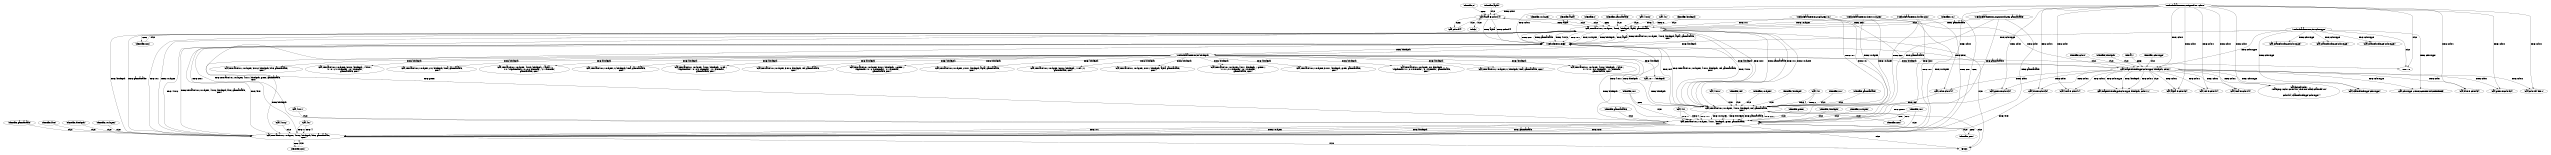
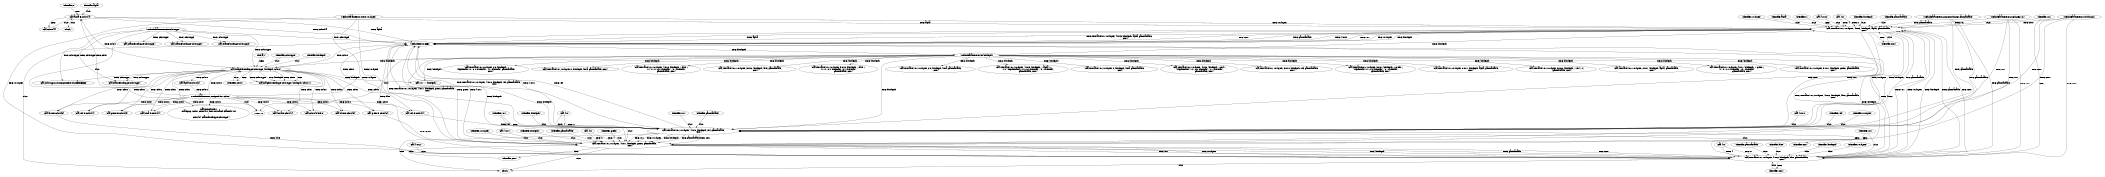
  digraph {
    n1 [label="(Call,alpha = colors[4])"]
    n2 [label="(Call,set_value(row, rowbytes, 4*x+3, bit_depth, alpha, gamma_table,\n                     conv))"]
    n3 [label="(Call,colors[4])"]
    n4 [label="(Block,)"]
    n5 [label="(MethodReturn,RET)"]
    n6 [label="(Call,set_value(row, rowbytes, 4*x+0, bit_depth, red, gamma_table,\n                     conv))"]
    n7 [label="(Block,)"]
    n8 [label="(Identifier,conv)"]
    n9 [label="(MethodParameterIn,int bit_depth)"]
    n10 [label="(Call,image_size_of_type(color_type, bit_depth, colors))"]
    n11 [label="(Call,image_size_of_type(color_type, bit_depth, colors)-1)"]
    n12 [label="(Call,red = colors[1])"]
    n13 [label="(Call,blue = colors[3])"]
    n14 [label="(Call,color_type & PNG_COLOR_MASK_PALETTE)"]
    n15 [label="(Call,1U << bit_depth)"]
    n16 [label="(Call,luma = colors[1])"]
    n17 [label="(Call,green = colors[2])"]
    n18 [label="(Call,colors[0] == 0)"]
    n19 [label="(Call,red = colors[1])"]
    n20 [label="(Identifier,colors)"]
    n21 [label="(Call,channels_of_type(color_type))"]
    n22 [label="(Call,blue = colors[3])"]
    n23 [label="(Call,alpha = colors[2])"]
    n24 [label="(Call,green = colors[2])"]
    n25 [label="(Call,fprintf(stderr,\n \"makepng: --color: count(%u) does not match channels(%u)\n\",\n\n          colors[0], channels_of_type(color_type)))"]
    n26 [label="(Call,luma = colors[1])"]
    n27 [label="(Call,set_value(row, rowbytes, 4*x+2, bit_depth, blue, gamma_table,\n                     conv))"]
    n28 [label="(Call,set_value(row, rowbytes, 4*x+1, bit_depth, green, gamma_table,\n                     conv))"]
    n29 [label="(MethodParameterIn,int color_type)"]
    n30 [label="(Call,channels_of_type(color_type))"]
    n31 [label="(Call,channels_of_type(color_type))"]
    n32 [label="(Call,channels_of_type(color_type))"]
    1000118
    n34 [label="(Call,set_value(row, rowbytes, 4*x+3, bit_depth, /* alpha */\n                  Y + ((depth_max-Y) * x * 2 + size_max) / (2 * size_max),\n                  gamma_table, conv))"]
    n35 [label="(Call,set_value(row, rowbytes, x, bit_depth, luma, gamma_table,\n                     conv))"]
    n36 [label="(Call,set_value(row, rowbytes, 4*x+0, bit_depth, /* red */\n ((depth_max-Y) * x * 2 + size_max) / (2 * size_max),\n                  gamma_table, conv))"]
    n37 [label="(Call,set_value(row, rowbytes, 3*x+0, bit_depth, red, gamma_table,\n                     conv))"]
    n38 [label="(Call,set_value(row, rowbytes, 3*x+1, bit_depth, /* green */\n (depth_max * x * 2 + size_max) / (2 * size_max),\n                  gamma_table, conv))"]
    n39 [label="(Call,set_value(row, rowbytes, 2*x+1, bit_depth, alpha, gamma_table,\n                  conv))"]
    n40 [label="(Call,set_value(row, rowbytes, 3*x+0, bit_depth, /* red */ Y,\n                     gamma_table, conv))"]
    n41 [label="(Call,set_value(row, rowbytes, 2*x+1, bit_depth, alpha, gamma_table,\n                     conv))"]
    n42 [label="(Call,set_value(row, rowbytes, 4*x+1, bit_depth, /* green */\n (Y * x * 2 + size_max) / (2 * size_max),\n                  gamma_table, conv))"]
    n43 [label="(Call,set_value(row, rowbytes, 3*x+1, bit_depth, green, gamma_table,\n                     conv))"]
    n44 [label="(Call,set_value(row, rowbytes, 2*x, bit_depth,\n (depth_max * x * 2 + size_max) / (2 * size_max), gamma_table,\n                  conv))"]
    n45 [label="(Call,set_value(row, rowbytes, x, bit_depth, luma, gamma_table, conv))"]
    n46 [label="(Call,set_value(row, rowbytes, 4*x+2, bit_depth, /* blue */\n                  Y - (Y * x * 2 + size_max) / (2 * size_max),\n                  gamma_table, conv))"]
    n47 [label="(Call,set_value(row, rowbytes, 3*x+2, bit_depth, blue, gamma_table,\n                     conv))"]
    n48 [label="(Call,set_value(row, rowbytes, 3*x+2, bit_depth, /* blue */\n (Y * x * 2 + size_max) / (2 * size_max),\n                  gamma_table, conv))"]
    n49 [label="(Call,set_value(row, rowbytes, 2*x, bit_depth, luma, gamma_table,\n                     conv))"]
    n50 [label="(Identifier,conv)"]
    n51 [label="(Identifier,conv)"]
    n52 [label="(Identifier,conv)"]
    n53 [label="(MethodParameterIn,unsigned int *colors)"]
    n54 [label="(Call,4*x+2)"]
    n55 [label="(MethodParameterIn,size_t rowbytes)"]
    n56 [label="(Identifier,x)"]
    n57 [label="(Identifier,x)"]
    n58 [label="(Call,4*x+0)"]
    n59 [label="(Identifier,row)"]
    n60 [label="(Identifier,gamma_table)"]
    n61 [label="(Identifier,bit_depth)"]
    n62 [label="(Identifier,rowbytes)"]
    n63 [label="(Call,4*x+1)"]
    n64 [label="(Identifier,rowbytes)"]
    n65 [label="(MethodParameterIn,double conv)"]
    n66 [label="(Literal,1)"]
    n67 [label="(Call,4*x)"]
    n68 [label="(Identifier,bit_depth)"]
    n69 [label="(Identifier,red)"]
    n70 [label="(Identifier,alpha)"]
    n71 [label="(Identifier,gamma_table)"]
    n72 [label="(Identifier,rowbytes)"]
    n73 [label="(Identifier,bit_depth)"]
    n74 [label="(Identifier,gamma_table)"]
    n75 [label="(Call,4*x)"]
    n76 [label="(Identifier,color_type)"]
    n77 [label="(Identifier,row)"]
    n78 [label="(Call,4*x)"]
    n79 [label="(Identifier,blue)"]
    n80 [label="(Identifier,row)"]
    n81 [label="(Identifier,alpha)"]
    n82 [label="(Identifier,row)"]
    n83 [label="(Identifier,bit_depth)"]
    n84 [label="(Identifier,green)"]
    n85 [label="(Call,4*x+3)"]
    n86 [label="(Identifier,rowbytes)"]
    n87 [label="(MethodParameterIn,png_bytep row)"]
    n88 [label="(MethodParameterIn,png_const_bytep gamma_table)"]
    n89 [label="(Call,4*x)"]
    n90 [label="(Identifier,gamma_table)"]
    n91 [label="(Identifier,bit_depth)"]
    n1 -> n2 [label="DDG: alpha"]
    n1 -> n3 [label="CFG: "]
    n1 -> n4 [label="AST: "]
    n1 -> n5 [label="DDG: colors[4]"]
    n1 -> n5 [label="DDG: alpha"]
    n2 -> n5 [label="DDG: set_value(row, rowbytes, 4*x+3, bit_depth, alpha, gamma_table,\n                     conv)"]
    n2 -> n5 [label="DDG: conv"]
    n2 -> n5 [label="DDG: gamma_table"]
    n2 -> n5 [label="DDG: 4*x+3"]
    n2 -> n5 [label="DDG: row"]
    n2 -> n5 [label="DDG: rowbytes"]
    n2 -> n5 [label="DDG: bit_depth"]
    n2 -> n5 [label="DDG: alpha"]
    n2 -> n6 [label="DDG: row"]
    n2 -> n6 [label="DDG: rowbytes"]
    n2 -> n6 [label="DDG: bit_depth"]
    n2 -> n6 [label="DDG: gamma_table"]
    n2 -> n6 [label="DDG: conv"]
    n2 -> n7 [label="AST: "]
    n2 -> n8 [label="CFG: "]
    n3 -> n1 [label="AST: "]
    n5 -> n9 [label="DDG: bit_depth"]
    n6 -> n5 [label="DDG: red"]
    n6 -> n5 [label="DDG: set_value(row, rowbytes, 4*x+0, bit_depth, red, gamma_table,\n                     conv)"]
    n6 -> n5 [label="DDG: 4*x+0"]
    n6 -> n7 [label="AST: "]
    n6 -> n28 [label="DDG: row"]
    n6 -> n28 [label="DDG: rowbytes"]
    n6 -> n28 [label="DDG: bit_depth"]
    n6 -> n28 [label="DDG: gamma_table"]
    n6 -> n28 [label="DDG: conv"]
    n6 -> n50 [label="CFG: "]
    n8 -> n2 [label="AST: "]
    n9 -> n2 [label="DDG: bit_depth"]
    n9 -> n6 [label="DDG: bit_depth"]
    n9 -> n10 [label="DDG: bit_depth"]
    n9 -> n15 [label="DDG: bit_depth"]
    n9 -> n27 [label="DDG: bit_depth"]
    n9 -> n28 [label="DDG: bit_depth"]
    n9 -> 1000118 [label="AST: "]
    n9 -> n34 [label="DDG: bit_depth"]
    n9 -> n35 [label="DDG: bit_depth"]
    n9 -> n36 [label="DDG: bit_depth"]
    n9 -> n37 [label="DDG: bit_depth"]
    n9 -> n38 [label="DDG: bit_depth"]
    n9 -> n39 [label="DDG: bit_depth"]
    n9 -> n40 [label="DDG: bit_depth"]
    n9 -> n41 [label="DDG: bit_depth"]
    n9 -> n42 [label="DDG: bit_depth"]
    n9 -> n43 [label="DDG: bit_depth"]
    n9 -> n44 [label="DDG: bit_depth"]
    n9 -> n45 [label="DDG: bit_depth"]
    n9 -> n46 [label="DDG: bit_depth"]
    n9 -> n47 [label="DDG: bit_depth"]
    n9 -> n48 [label="DDG: bit_depth"]
    n9 -> n49 [label="DDG: bit_depth"]
    n10 -> n1 [label="DDG: colors"]
    n10 -> n5 [label="DDG: colors"]
    n10 -> n11 [label="AST: "]
    n10 -> n11 [label="DDG: color_type"]
    n10 -> n11 [label="DDG: bit_depth"]
    n10 -> n11 [label="DDG: colors"]
    n10 -> n12 [label="DDG: colors"]
    n10 -> n13 [label="DDG: colors"]
    n10 -> n14 [label="DDG: color_type"]
+   n10 -> n15 [label="DDG: bit_depth"]
    n10 -> n16 [label="DDG: colors"]
    n10 -> n17 [label="DDG: colors"]
    n10 -> n18 [label="DDG: colors"]
    n10 -> n19 [label="DDG: colors"]
+   n10 -> n20 [label="CFG: "]
    n10 -> n21 [label="DDG: color_type"]
    n10 -> n22 [label="DDG: colors"]
    n10 -> n23 [label="DDG: colors"]
    n10 -> n24 [label="DDG: colors"]
    n10 -> n25 [label="DDG: colors"]
    n10 -> n26 [label="DDG: colors"]
    n13 -> n27 [label="DDG: blue"]
    n15 -> n6 [label="DDG: bit_depth"]
    n17 -> n28 [label="DDG: green"]
    n19 -> n6 [label="DDG: red"]
    n20 -> n10 [label="AST: "]
    n27 -> n2 [label="DDG: row"]
    n27 -> n2 [label="DDG: rowbytes"]
    n27 -> n2 [label="DDG: bit_depth"]
    n27 -> n2 [label="DDG: gamma_table"]
    n27 -> n2 [label="DDG: conv"]
    n27 -> n5 [label="DDG: set_value(row, rowbytes, 4*x+2, bit_depth, blue, gamma_table,\n                     conv)"]
    n27 -> n5 [label="DDG: 4*x+2"]
    n27 -> n5 [label="DDG: blue"]
    n27 -> n7 [label="AST: "]
    n27 -> n52 [label="CFG: "]
    n28 -> n5 [label="DDG: set_value(row, rowbytes, 4*x+1, bit_depth, green, gamma_table,\n                     conv)"]
    n28 -> n5 [label="DDG: green"]
    n28 -> n5 [label="DDG: 4*x+1"]
    n28 -> n7 [label="AST: "]
    n28 -> n27 [label="DDG: row"]
    n28 -> n27 [label="DDG: rowbytes"]
    n28 -> n27 [label="DDG: bit_depth"]
    n28 -> n27 [label="DDG: gamma_table"]
    n28 -> n27 [label="DDG: conv"]
    n28 -> n51 [label="CFG: "]
    n29 -> n5 [label="DDG: color_type"]
    n29 -> n10 [label="DDG: color_type"]
    n29 -> n14 [label="DDG: color_type"]
    n29 -> n21 [label="DDG: color_type"]
    n29 -> n30 [label="DDG: color_type"]
    n29 -> n31 [label="DDG: color_type"]
    n29 -> n32 [label="DDG: color_type"]
    n29 -> 1000118 [label="AST: "]
    n50 -> n6 [label="AST: "]
    n51 -> n28 [label="AST: "]
    n52 -> n27 [label="AST: "]
    n53 -> n1 [label="DDG: colors"]
    n53 -> n5 [label="DDG: colors"]
    n53 -> n10 [label="DDG: colors"]
    n53 -> n12 [label="DDG: colors"]
    n53 -> n13 [label="DDG: colors"]
    n53 -> n16 [label="DDG: colors"]
    n53 -> n17 [label="DDG: colors"]
    n53 -> n18 [label="DDG: colors"]
    n53 -> n19 [label="DDG: colors"]
    n53 -> n22 [label="DDG: colors"]
-   n53 -> n23 [label="DDG: colors"]
+   n23 -> n53 [label="DDG: colors"]
    n53 -> n24 [label="DDG: colors"]
    n53 -> n25 [label="DDG: colors"]
    n53 -> n26 [label="DDG: colors"]
    n53 -> 1000118 [label="AST: "]
    n54 -> n27 [label="AST: "]
    n55 -> n2 [label="DDG: rowbytes"]
    n55 -> n6 [label="DDG: rowbytes"]
    n55 -> n27 [label="DDG: rowbytes"]
    n55 -> n28 [label="DDG: rowbytes"]
    n56 -> n1 [label="CFG: "]
    n57 -> n2 [label="CFG: "]
    n58 -> n6 [label="AST: "]
    n59 -> n27 [label="AST: "]
    n59 -> n28 [label="CFG: "]
    n60 -> n2 [label="AST: "]
    n61 -> n10 [label="AST: "]
    n62 -> n28 [label="AST: "]
    n63 -> n28 [label="AST: "]
    n64 -> n2 [label="AST: "]
    n65 -> n2 [label="DDG: conv"]
    n65 -> n6 [label="DDG: conv"]
    n65 -> n27 [label="DDG: conv"]
    n65 -> n28 [label="DDG: conv"]
    n66 -> n10 [label="CFG: "]
    n67 -> n27 [label="DDG: 4"]
    n67 -> n27 [label="DDG: x"]
    n68 -> n28 [label="AST: "]
    n69 -> n6 [label="AST: "]
    n70 -> n2 [label="AST: "]
    n71 -> n28 [label="AST: "]
    n72 -> n6 [label="AST: "]
    n73 -> n6 [label="AST: "]
    n74 -> n27 [label="AST: "]
    n75 -> n6 [label="DDG: 4"]
    n75 -> n6 [label="DDG: x"]
    n76 -> n10 [label="AST: "]
    n77 -> n6 [label="CFG: "]
    n77 -> n28 [label="AST: "]
    n78 -> n28 [label="DDG: 4"]
    n78 -> n28 [label="DDG: x"]
    n79 -> n27 [label="AST: "]
    n80 -> n2 [label="AST: "]
    n80 -> n27 [label="CFG: "]
    n81 -> n1 [label="AST: "]
    n82 -> n6 [label="AST: "]
    n83 -> n27 [label="AST: "]
    n84 -> n28 [label="AST: "]
    n85 -> n2 [label="AST: "]
    n86 -> n27 [label="AST: "]
    n87 -> n2 [label="DDG: row"]
    n87 -> n6 [label="DDG: row"]
    n87 -> n27 [label="DDG: row"]
    n87 -> n28 [label="DDG: row"]
    n88 -> n2 [label="DDG: gamma_table"]
    n88 -> n6 [label="DDG: gamma_table"]
    n88 -> n27 [label="DDG: gamma_table"]
    n88 -> n28 [label="DDG: gamma_table"]
    n89 -> n2 [label="DDG: 4"]
    n89 -> n2 [label="DDG: x"]
    n90 -> n6 [label="AST: "]
    n91 -> n2 [label="AST: "]
  }
